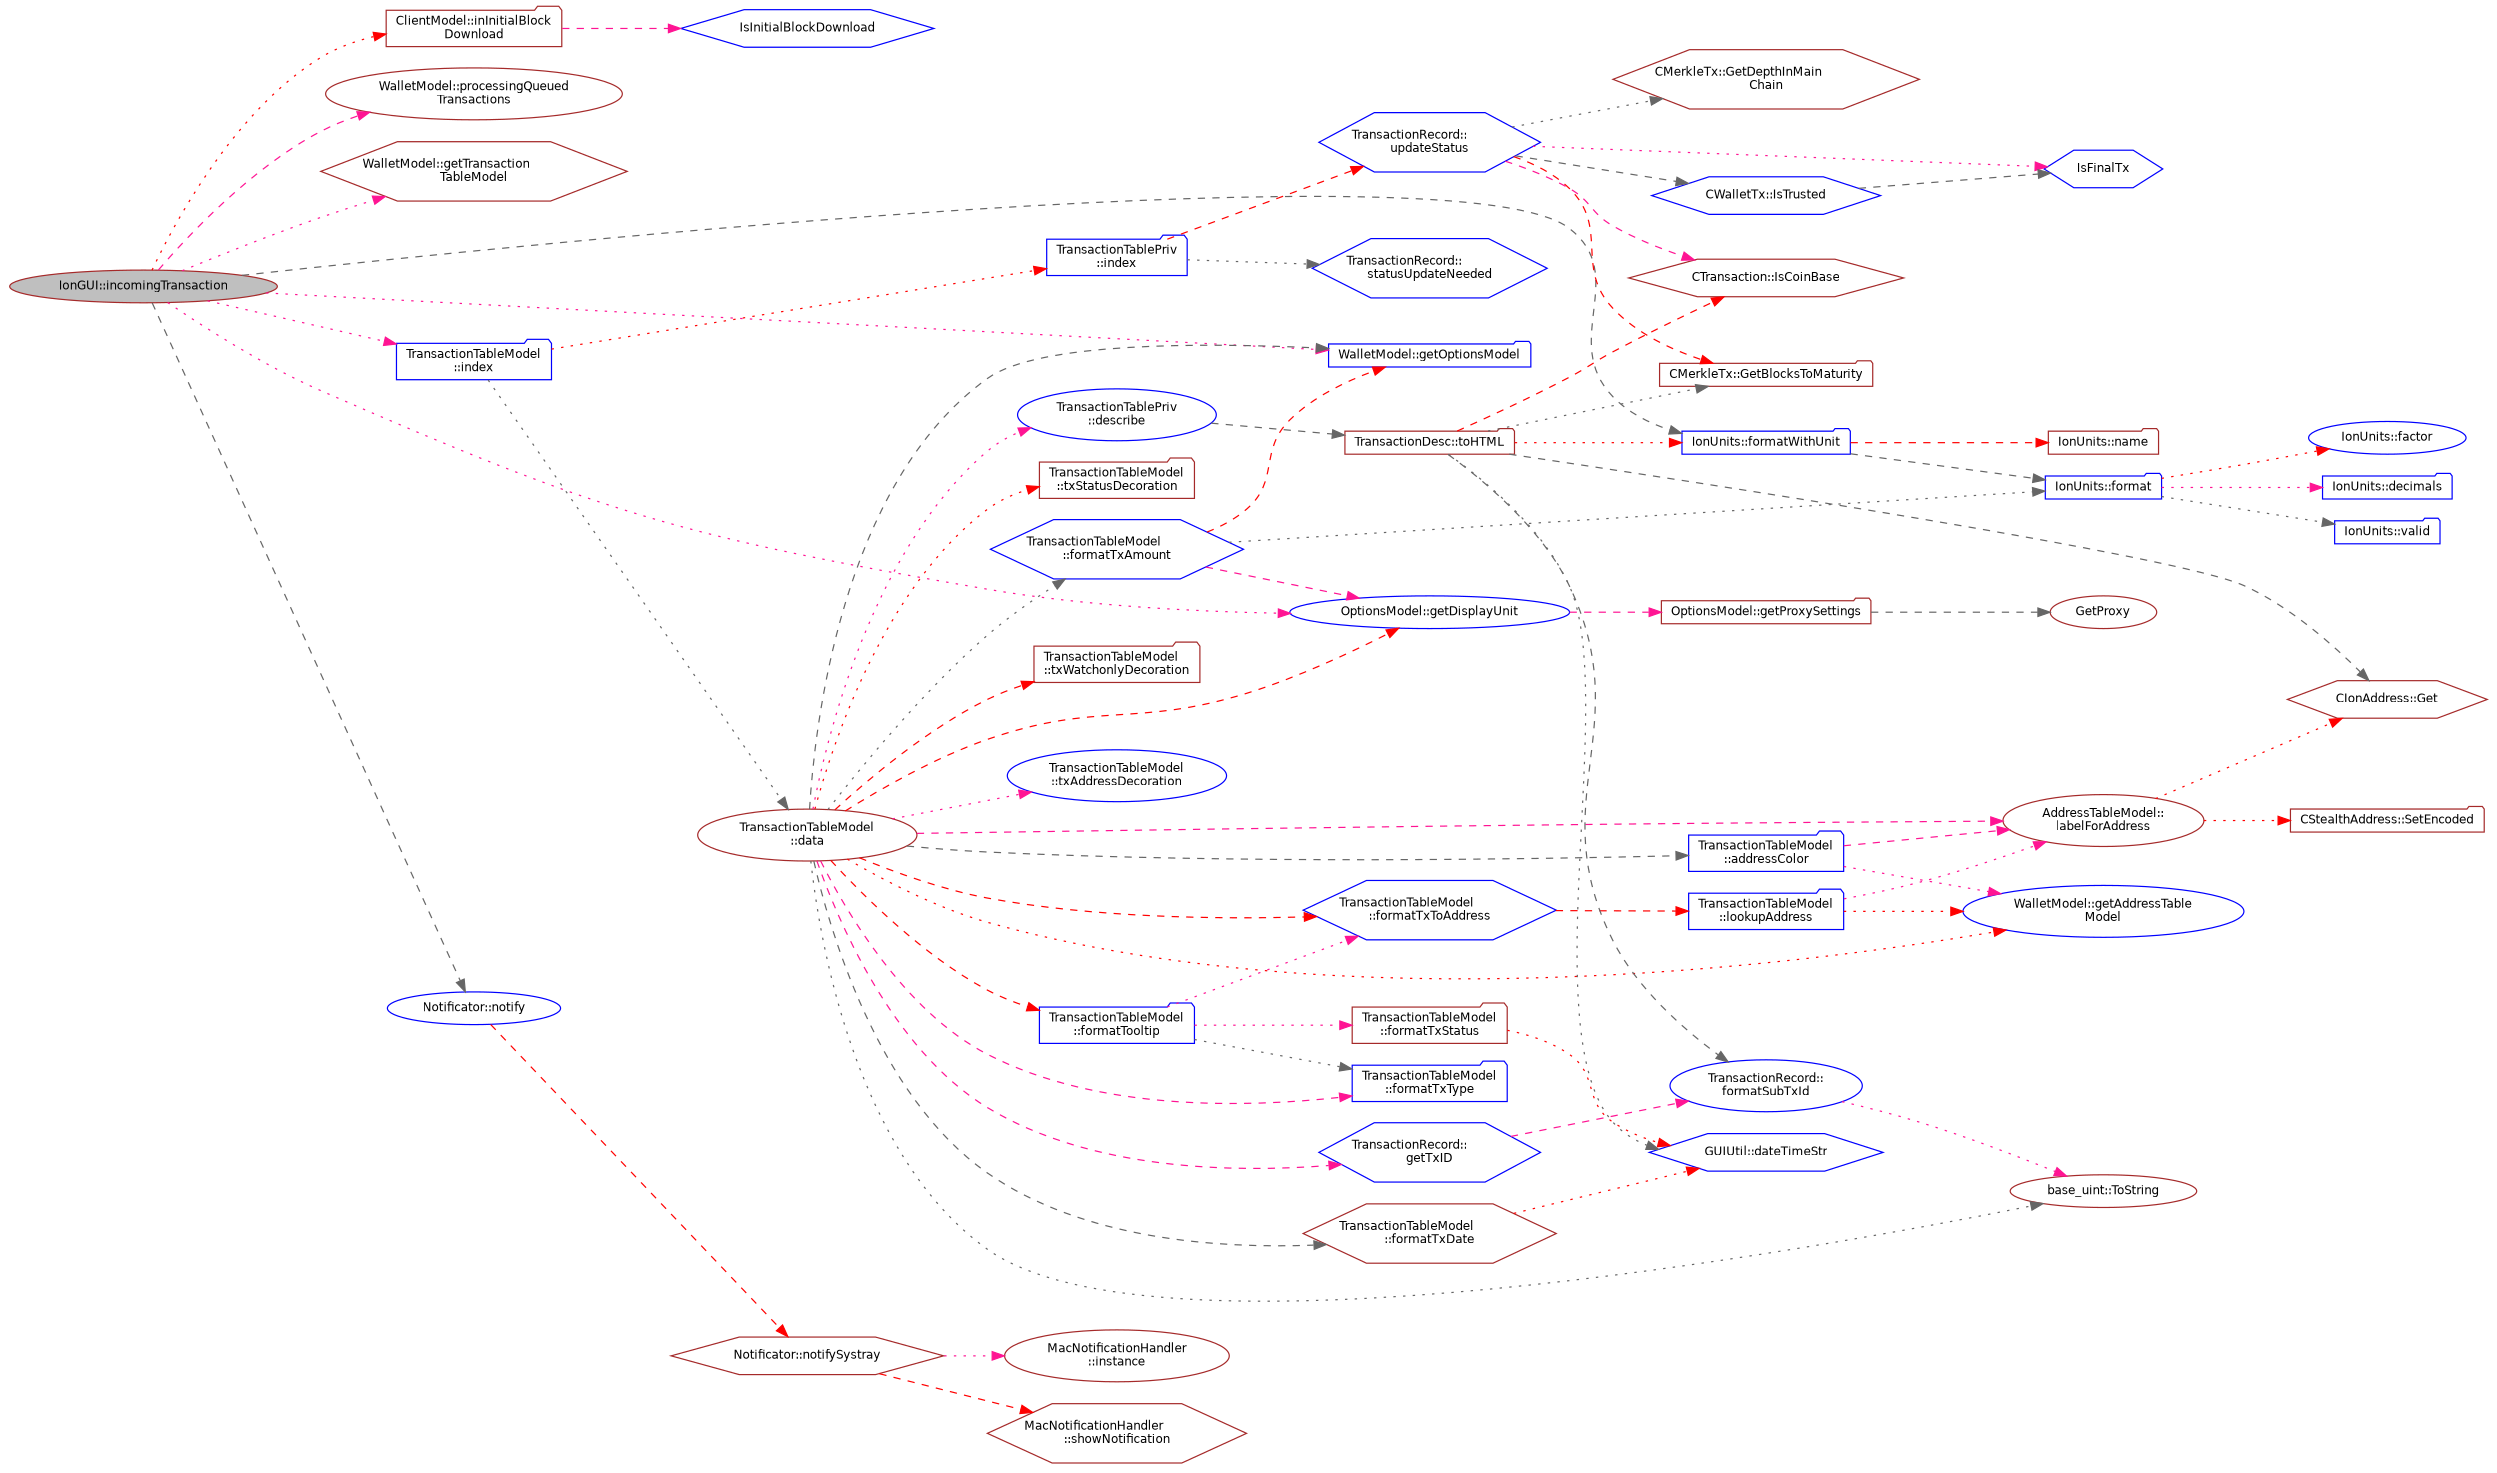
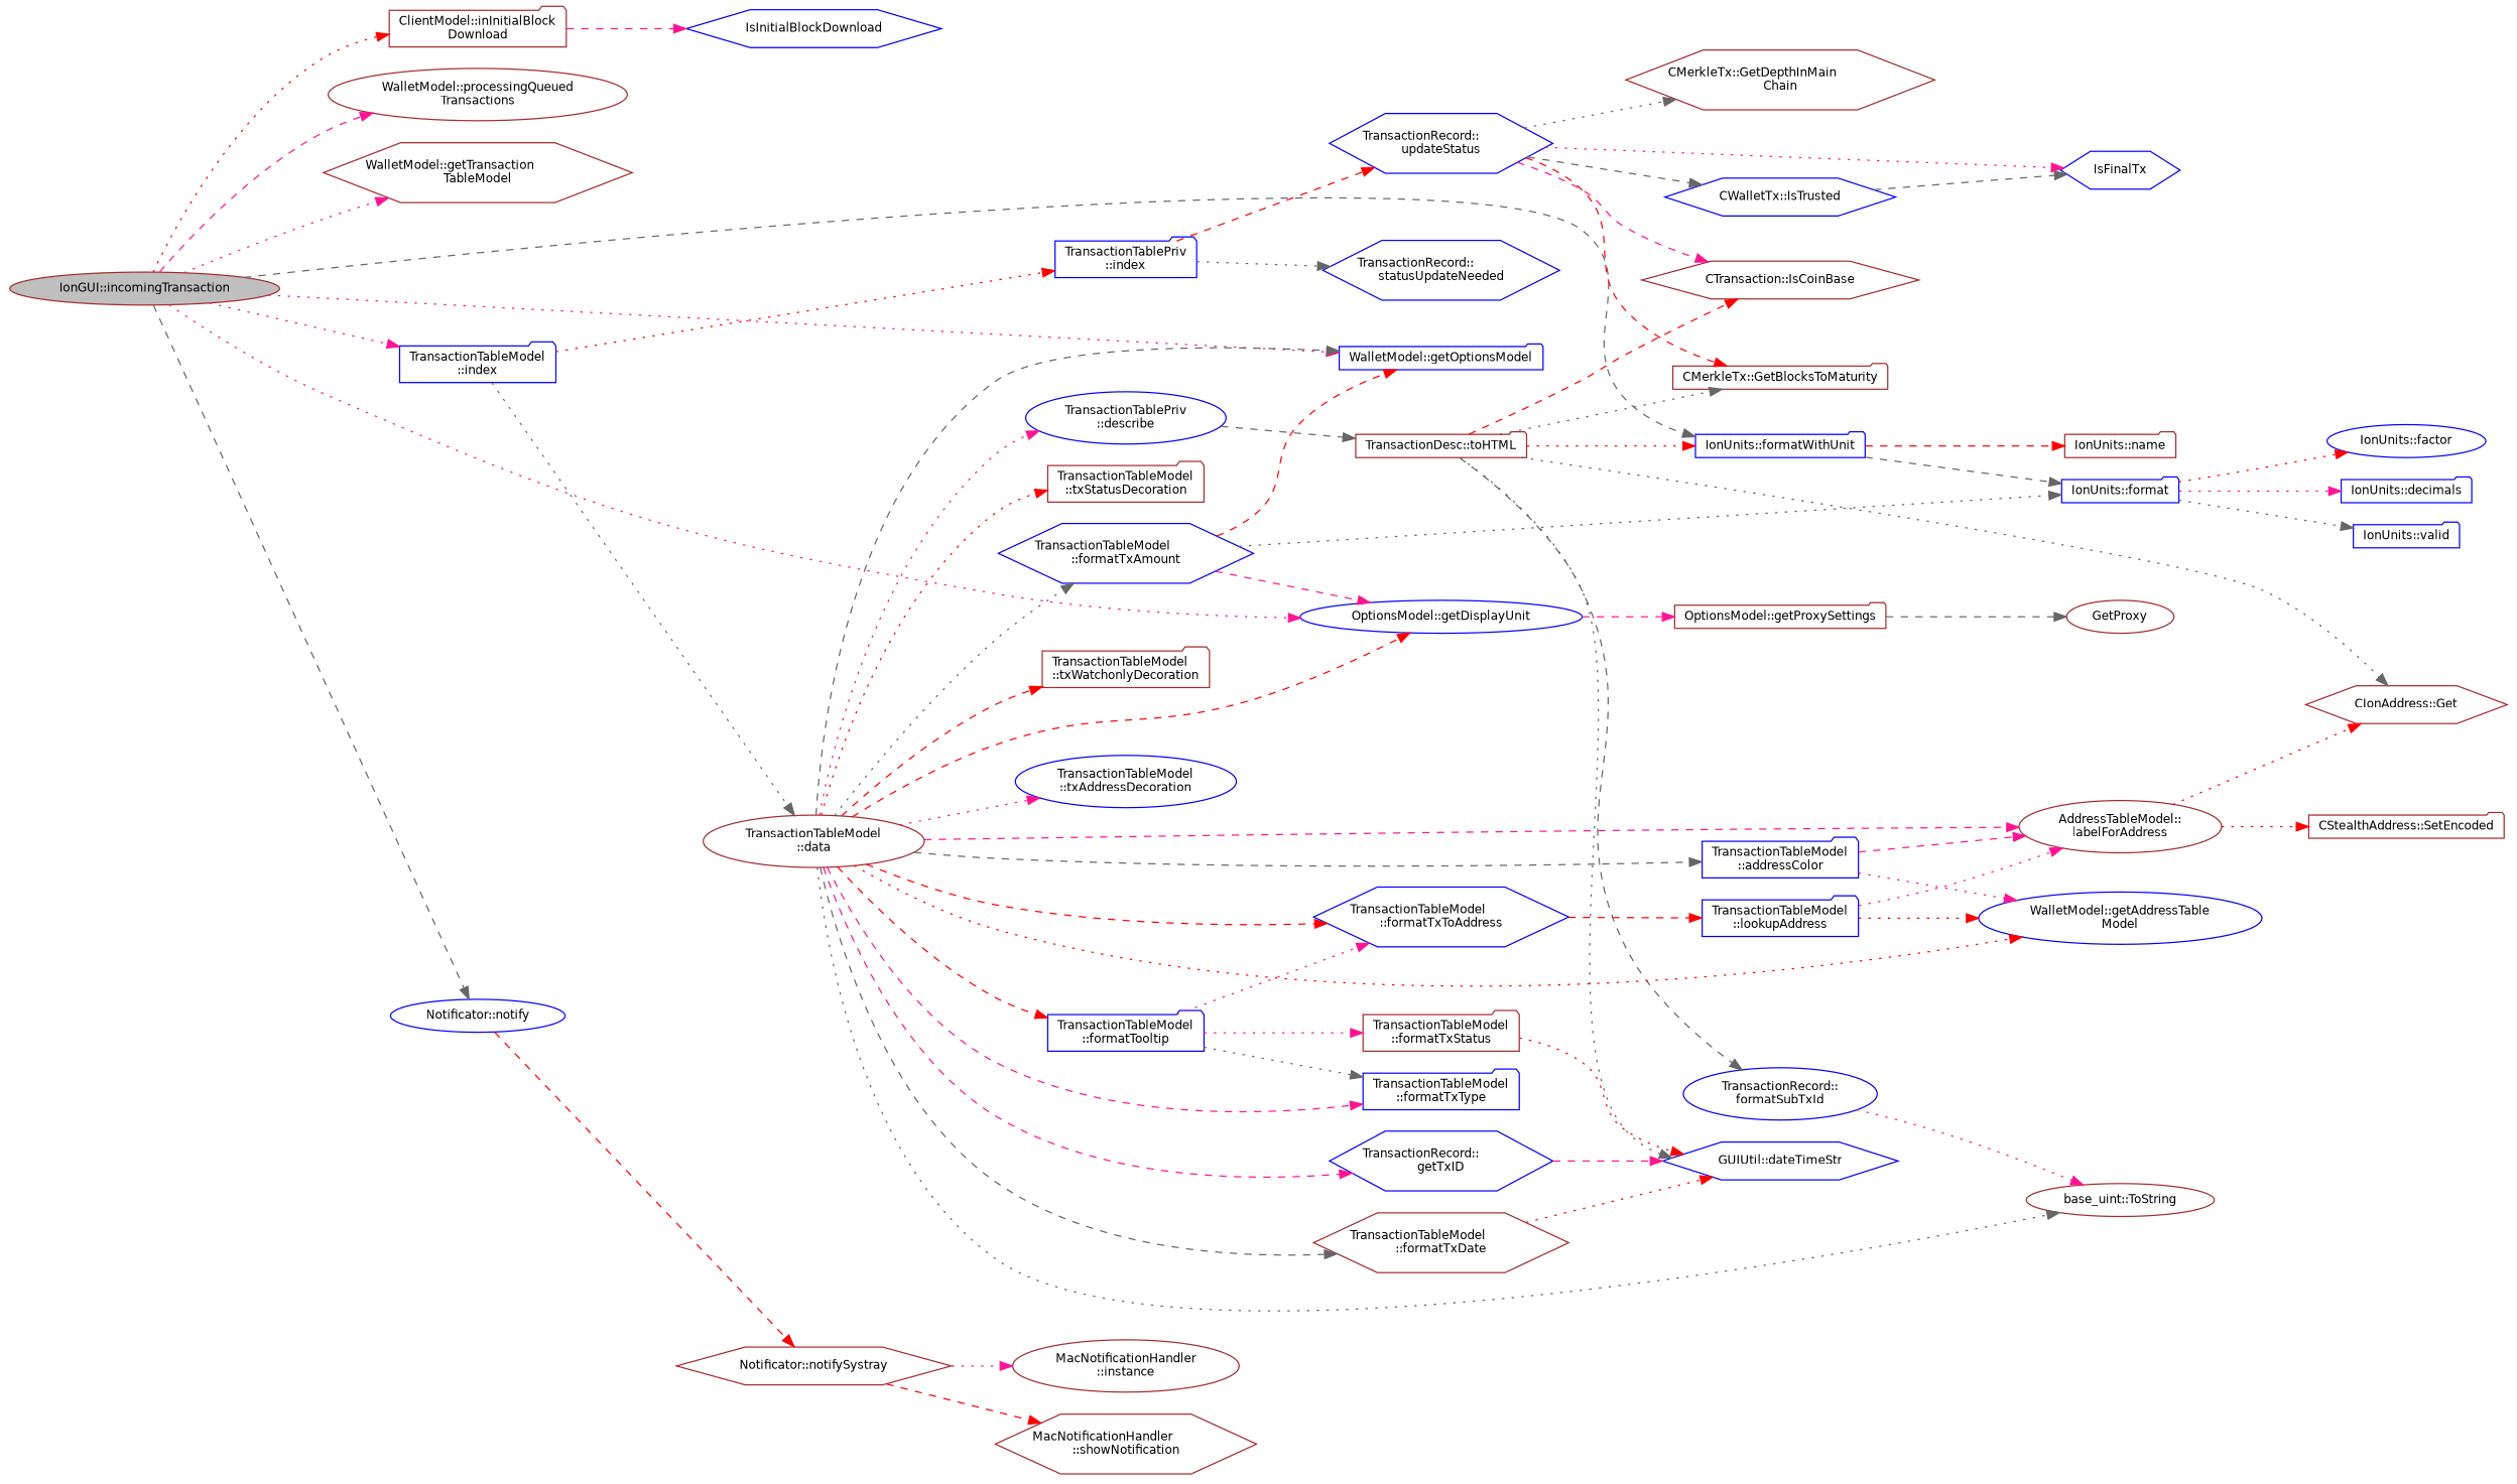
  digraph {
    rankdir=LR
    node [color=blue fillcolor=white fontname=Helvetica fontsize=10 shape=folder style=filled]
    edge [color=deeppink fontname=Helvetica fontsize=10 labelfontname=Helvetica labelfontsize=10 style=dotted]
    n1 [color=brown fillcolor=grey75 fontcolor=black height=0.2 label="IonGUI::incomingTransaction" shape=ellipse width=0.4]
    n2 [color=brown height=0.2 label="ClientModel::inInitialBlock\lDownload" width=0.4]
    n3 [color=brown height=0.2 label="WalletModel::processingQueued\lTransactions" shape=ellipse width=0.4]
    n4 [color=brown height=0.2 label="WalletModel::getTransaction\lTableModel" shape=hexagon width=0.4]
    n5 [height=0.2 label="TransactionTableModel\l::index" width=0.4]
    n6 [height=0.2 label="WalletModel::getOptionsModel" width=0.4]
    n7 [height=0.2 label="OptionsModel::getDisplayUnit" shape=ellipse width=0.4]
    n8 [height=0.2 label="IonUnits::formatWithUnit" width=0.4]
    n9 [height=0.2 label="Notificator::notify" shape=ellipse width=0.4]
    n10 [height=0.2 label=IsInitialBlockDownload shape=hexagon width=0.4]
    n11 [color=brown height=0.2 label="TransactionTableModel\l::data" shape=ellipse width=0.4]
    n12 [height=0.2 label="TransactionTablePriv\l::index" width=0.4]
    n13 [color=brown height=0.2 label="OptionsModel::getProxySettings" width=0.4]
    n14 [height=0.2 label="IonUnits::format" width=0.4]
    n15 [color=brown height=0.2 label="IonUnits::name" width=0.4]
    n16 [color=brown height=0.2 label="Notificator::notifySystray" shape=hexagon width=0.4]
    n17 [color=brown height=0.2 label="TransactionTableModel\l::txStatusDecoration" width=0.4]
    n18 [color=brown height=0.2 label="TransactionTableModel\l::txWatchonlyDecoration" width=0.4]
    n19 [height=0.2 label="TransactionTableModel\l::txAddressDecoration" shape=ellipse width=0.4]
    n20 [color=brown height=0.2 label="TransactionTableModel\l::formatTxDate" shape=hexagon width=0.4]
    n21 [height=0.2 label="TransactionTableModel\l::formatTxType" width=0.4]
    n22 [height=0.2 label="TransactionTableModel\l::formatTxToAddress" shape=hexagon width=0.4]
    n23 [height=0.2 label="WalletModel::getAddressTable\lModel" shape=ellipse width=0.4]
    n24 [color=brown height=0.2 label="AddressTableModel::\llabelForAddress" shape=ellipse width=0.4]
    n25 [height=0.2 label="TransactionTableModel\l::formatTxAmount" shape=hexagon width=0.4]
    n26 [height=0.2 label="TransactionTableModel\l::formatTooltip" width=0.4]
    n27 [height=0.2 label="TransactionTableModel\l::addressColor" width=0.4]
    n28 [height=0.2 label="TransactionTablePriv\l::describe" shape=ellipse width=0.4]
    n29 [color=brown height=0.2 label="base_uint::ToString" shape=ellipse width=0.4]
    n30 [height=0.2 label="TransactionRecord::\lgetTxID" shape=hexagon width=0.4]
    n31 [height=0.2 label="TransactionRecord::\lstatusUpdateNeeded" shape=hexagon width=0.4]
    n32 [height=0.2 label="TransactionRecord::\lupdateStatus" shape=hexagon width=0.4]
    n33 [height=0.2 label="GUIUtil::dateTimeStr" shape=hexagon width=0.4]
    n34 [height=0.2 label="TransactionTableModel\l::lookupAddress" width=0.4]
    n35 [color=brown height=0.2 label="CStealthAddress::SetEncoded" width=0.4]
    n36 [color=brown height=0.2 label="CIonAddress::Get" shape=hexagon width=0.4]
    n37 [color=brown height=0.2 label="TransactionTableModel\l::formatTxStatus" width=0.4]
    n38 [color=brown height=0.2 label="TransactionDesc::toHTML" width=0.4]
    n39 [height=0.2 label="TransactionRecord::\lformatSubTxId" shape=ellipse width=0.4]
    n40 [height=0.2 label="IonUnits::valid" width=0.4]
    n41 [height=0.2 label="IonUnits::factor" shape=ellipse width=0.4]
    n42 [height=0.2 label="IonUnits::decimals" width=0.4]
    n43 [color=brown height=0.2 label=GetProxy shape=ellipse width=0.4]
    n44 [color=brown height=0.2 label="CTransaction::IsCoinBase" shape=hexagon width=0.4]
    n45 [color=brown height=0.2 label="CMerkleTx::GetBlocksToMaturity" width=0.4]
    n46 [height=0.2 label="CWalletTx::IsTrusted" shape=hexagon width=0.4]
    n47 [height=0.2 label=IsFinalTx shape=hexagon width=0.4]
    n48 [color=brown height=0.2 label="CMerkleTx::GetDepthInMain\lChain" shape=hexagon width=0.4]
    n49 [color=brown height=0.2 label="MacNotificationHandler\l::instance" shape=ellipse width=0.4]
    n50 [color=brown height=0.2 label="MacNotificationHandler\l::showNotification" shape=hexagon width=0.4]
    n1 -> n2 [color=red]
    n1 -> n3 [style=dashed]
    n1 -> n4
    n1 -> n5
    n1 -> n6
    n1 -> n7
    n1 -> n8 [color=gray40 style=dashed]
    n1 -> n9 [color=gray40 style=dashed]
    n2 -> n10 [style=dashed]
    n5 -> n11 [color=gray40]
    n5 -> n12 [color=red]
    n7 -> n13 [style=dashed]
    n8 -> n14 [color=gray40 style=dashed]
    n8 -> n15 [color=red style=dashed]
    n9 -> n16 [color=red style=dashed]
    n11 -> n6 [color=gray40 style=dashed]
    n11 -> n7 [color=red style=dashed]
    n11 -> n17 [color=red]
    n11 -> n18 [color=red style=dashed]
    n11 -> n19
    n11 -> n20 [color=gray40 style=dashed]
    n11 -> n21 [style=dashed]
    n11 -> n22 [color=red style=dashed]
    n11 -> n23 [color=red]
    n11 -> n24 [style=dashed]
    n11 -> n25 [color=gray40]
    n11 -> n26 [color=red style=dashed]
    n11 -> n27 [color=gray40 style=dashed]
    n11 -> n28
    n11 -> n29 [color=gray40]
    n11 -> n30 [style=dashed]
    n12 -> n31 [color=gray40]
    n12 -> n32 [color=red style=dashed]
    n13 -> n43 [color=gray40 style=dashed]
    n14 -> n40 [color=gray40]
    n14 -> n41 [color=red]
    n14 -> n42
    n16 -> n49
    n16 -> n50 [color=red style=dashed]
    n20 -> n33 [color=red]
    n22 -> n34 [color=red style=dashed]
    n24 -> n35 [color=red]
    n24 -> n36 [color=red]
    n25 -> n6 [color=red style=dashed]
    n25 -> n7 [style=dashed]
    n25 -> n14 [color=gray40]
    n26 -> n21 [color=gray40]
    n26 -> n22
    n26 -> n37
    n27 -> n23
    n27 -> n24 [style=dashed]
    n28 -> n38 [color=gray40 style=dashed]
-   n30 -> n39 [style=dashed]
+   n30 -> n33 [style=dashed]
    n32 -> n44 [style=dashed]
    n32 -> n45 [color=red style=dashed]
    n32 -> n46 [color=gray40 style=dashed]
    n32 -> n47
    n32 -> n48 [color=gray40]
    n34 -> n23 [color=red]
    n34 -> n24
    n37 -> n33 [color=red]
    n38 -> n8 [color=red]
    n38 -> n33 [color=gray40]
-   n38 -> n36 [color=gray40 style=dashed]
+   n38 -> n36 [color=gray40]
    n38 -> n39 [color=gray40 style=dashed]
    n38 -> n44 [color=red style=dashed]
    n38 -> n45 [color=gray40]
    n39 -> n29
    n46 -> n47 [color=gray40 style=dashed]
  }
